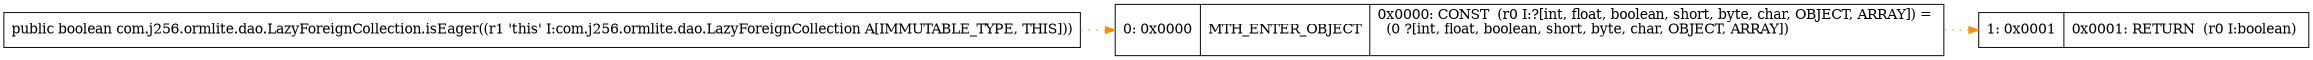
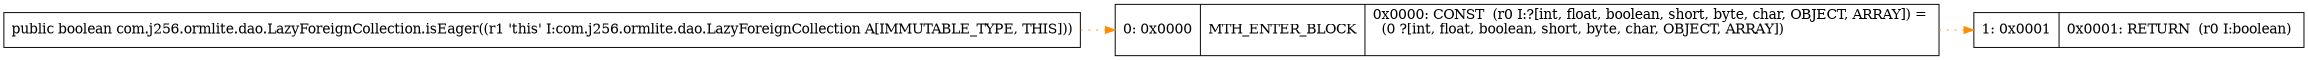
  digraph {
    rankdir=LR
    node [shape=record]
    edge [color=darkorange style=dotted]
-   n1 [label="{0\:\ 0x0000|MTH_ENTER_OBJECT\l|0x0000: CONST  (r0 I:?[int, float, boolean, short, byte, char, OBJECT, ARRAY]) = \l  (0 ?[int, float, boolean, short, byte, char, OBJECT, ARRAY])\l \l}"]
+   n1 [label="{0\:\ 0x0000|MTH_ENTER_BLOCK\l|0x0000: CONST  (r0 I:?[int, float, boolean, short, byte, char, OBJECT, ARRAY]) = \l  (0 ?[int, float, boolean, short, byte, char, OBJECT, ARRAY])\l \l}"]
    n2 [label="{1\:\ 0x0001|0x0001: RETURN  (r0 I:boolean) \l}"]
    n3 [label="{public boolean com.j256.ormlite.dao.LazyForeignCollection.isEager((r1 'this' I:com.j256.ormlite.dao.LazyForeignCollection A[IMMUTABLE_TYPE, THIS])) }"]
    n1 -> n2
    n3 -> n1
  }
